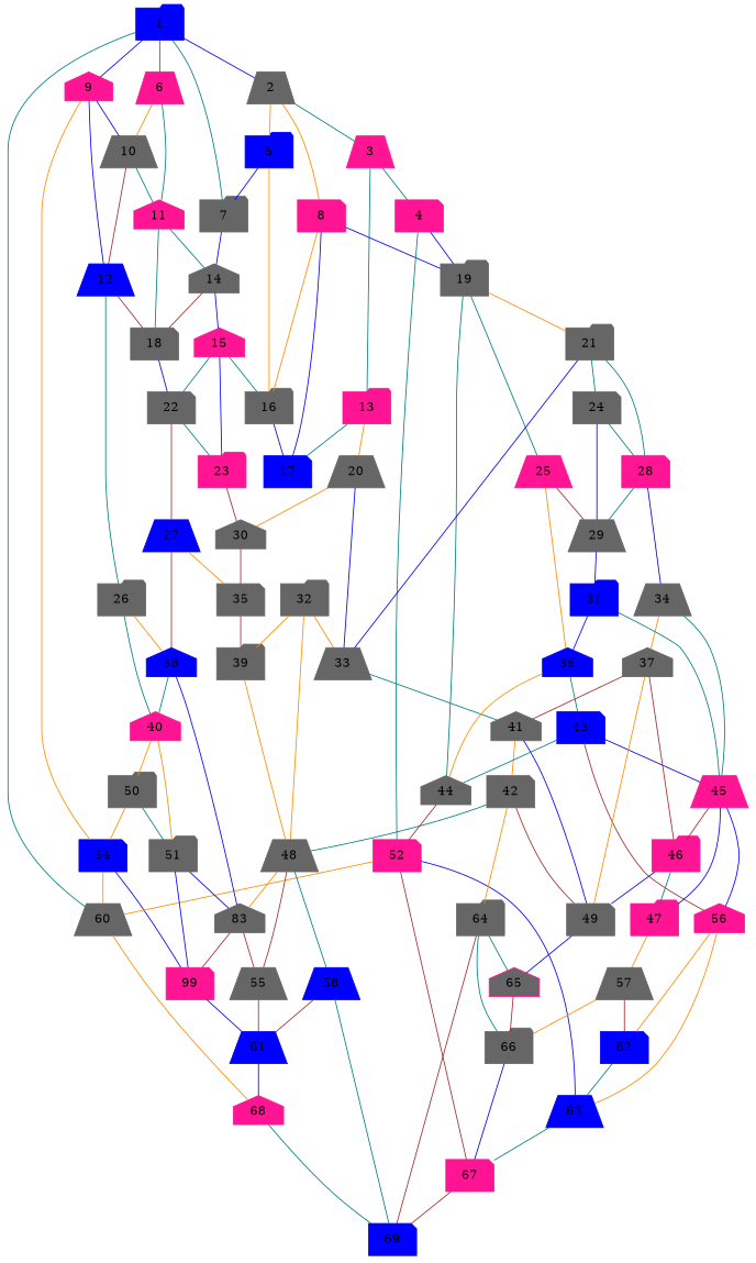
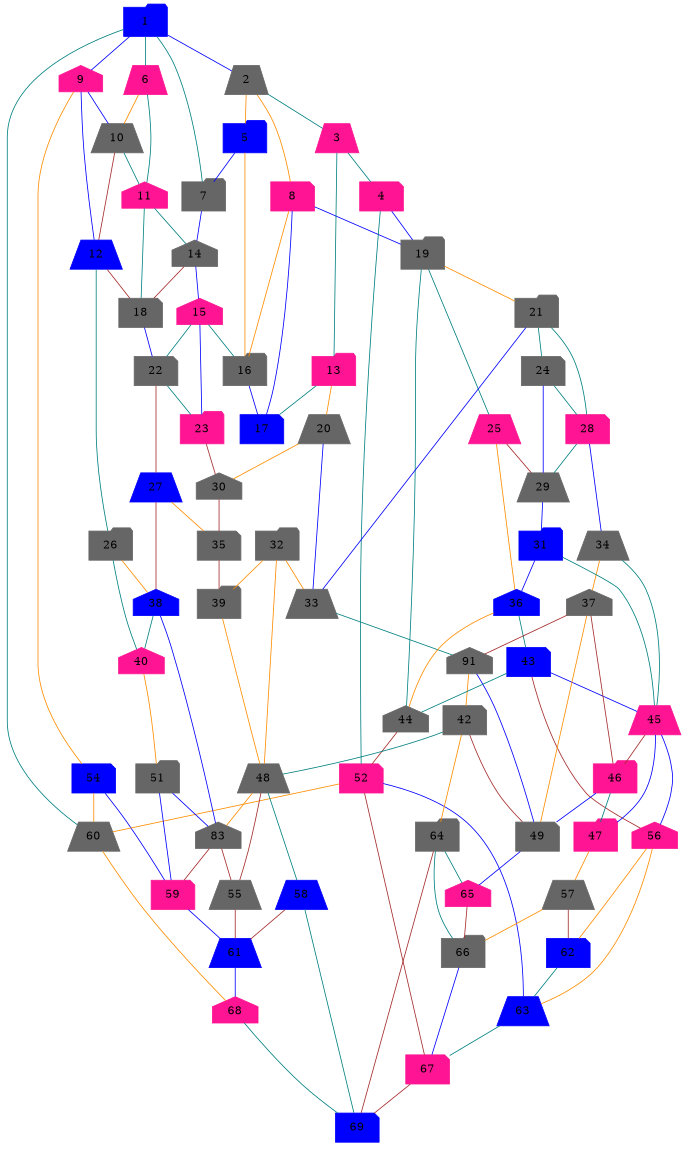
  graph {
    node [color=gray40 shape=trapezium style=filled]
    edge [color=teal weight=1.0]
    1 [color=blue shape=folder]
    2
    6 [color=deeppink]
    7 [shape=folder]
    9 [color=deeppink shape=house]
    60
    3 [color=deeppink]
    5 [color=blue shape=folder]
    8 [color=deeppink shape=note]
    10
    11 [color=deeppink shape=house]
    14 [shape=house]
    12 [color=blue]
    54 [color=blue shape=note]
    68 [color=deeppink shape=house]
    4 [color=deeppink shape=note]
    13 [color=deeppink shape=folder]
    16 [shape=folder]
    19 [shape=folder]
    17 [color=blue shape=note]
    52 [color=deeppink shape=note]
    20
    21 [shape=folder]
    25 [color=deeppink]
    44 [shape=house]
    63 [color=blue]
    67 [color=deeppink shape=note]
    18 [shape=note]
    15 [color=deeppink shape=house]
    26 [shape=folder]
-   59 [color=deeppink shape=note label=99]
+   59 [color=deeppink shape=note]
    22 [shape=note]
    38 [color=blue shape=house]
    40 [color=deeppink shape=house]
    30 [shape=house]
    33
    23 [color=deeppink shape=folder]
    27 [color=blue]
    24 [shape=note]
    28 [color=deeppink shape=note]
    29
    36 [color=blue shape=house]
    35 [shape=note]
-   41 [shape=house]
+   41 [shape=house label=91]
    34
    31 [color=blue shape=folder]
    43 [color=blue shape=note]
    n48 [label=83 shape=house]
-   50 [shape=folder]
    51 [shape=folder]
    39 [shape=folder]
    45 [color=deeppink]
    37 [shape=house]
    46 [color=deeppink shape=folder]
    56 [color=deeppink shape=house]
    47 [color=deeppink shape=folder]
    32 [shape=folder]
    48
    55
    58 [color=blue]
    49 [shape=note]
    42 [shape=note]
-   65 [color=deeppink shape=house fillcolor=gray40]
+   65 [color=deeppink shape=house]
    64 [shape=folder]
    66 [shape=folder]
    69 [color=blue shape=note]
    62 [color=blue shape=note]
    57
    61 [color=blue]
    1 -- 2 [color=blue]
    1 -- 6
    1 -- 7
    1 -- 9 [color=blue]
    1 -- 60
    2 -- 3
    2 -- 5 [color=darkorange]
    2 -- 8 [color=darkorange]
    6 -- 10 [color=darkorange]
    6 -- 11
    7 -- 14 [color=blue]
    9 -- 10 [color=blue]
    9 -- 12 [color=blue]
    9 -- 54 [color=darkorange]
    60 -- 68 [color=darkorange]
    3 -- 4
    3 -- 13
    5 -- 7 [color=blue weight=2.0]
    5 -- 16 [color=darkorange]
    8 -- 16 [color=darkorange]
    8 -- 19 [color=blue]
    8 -- 17 [color=blue]
    10 -- 11
    10 -- 12 [color=brown]
    11 -- 14
    11 -- 18
    14 -- 18 [color=brown]
    14 -- 15 [color=blue]
    12 -- 18 [color=brown]
    12 -- 26
    54 -- 60 [color=darkorange weight=2.0]
    54 -- 59 [color=blue]
    68 -- 69
    4 -- 19 [color=blue]
    4 -- 52
    13 -- 17
    13 -- 20 [color=darkorange]
    16 -- 17 [color=blue]
    19 -- 21 [color=darkorange]
    19 -- 25
    19 -- 44
    52 -- 60 [color=darkorange weight=2.0]
    52 -- 63 [color=blue]
    52 -- 67 [color=brown]
    20 -- 30 [color=darkorange]
    20 -- 33 [color=blue]
    21 -- 33 [color=blue]
    21 -- 24
    21 -- 28
    25 -- 29 [color=brown]
    25 -- 36 [color=darkorange]
    44 -- 52 [color=brown weight=2.0]
    63 -- 67
    67 -- 69 [color=brown]
    18 -- 22 [color=blue]
    15 -- 16
    15 -- 22
    15 -- 23 [color=blue]
    26 -- 38 [color=darkorange]
    26 -- 40
    59 -- 61 [color=blue]
    22 -- 23
    22 -- 27 [color=brown]
    38 -- 40
    38 -- n48 [color=blue]
-   40 -- 50 [color=darkorange]
    40 -- 51 [color=darkorange]
    30 -- 35 [color=brown]
    33 -- 41
    23 -- 30 [color=brown weight=2.0]
    27 -- 38 [color=brown]
    27 -- 35 [color=darkorange]
    24 -- 28
    24 -- 29 [color=blue]
    28 -- 29
    28 -- 34 [color=blue]
    29 -- 31 [color=blue]
    36 -- 44 [color=darkorange]
    36 -- 43
    35 -- 39 [color=brown weight=2.0]
    41 -- 49 [color=blue]
    41 -- 42 [color=darkorange]
    34 -- 45
    34 -- 37 [color=darkorange]
    31 -- 36 [color=blue]
    31 -- 45
    43 -- 44
    43 -- 45 [color=blue]
    43 -- 56 [color=brown]
    n48 -- 59 [color=brown]
    n48 -- 55 [color=brown]
-   50 -- 54 [color=darkorange]
-   50 -- 51 [weight=2.0]
    51 -- 59 [color=blue]
    51 -- n48 [color=blue]
    39 -- 48 [color=darkorange]
    45 -- 46 [color=brown]
    45 -- 56 [color=blue]
    45 -- 47 [color=blue]
    37 -- 41 [color=brown]
    37 -- 46 [color=brown]
    37 -- 49 [color=darkorange]
    46 -- 47
    46 -- 49 [color=blue]
    56 -- 63 [color=darkorange]
    56 -- 62 [color=darkorange]
    47 -- 57 [color=darkorange]
    32 -- 33 [color=darkorange]
    32 -- 39 [color=darkorange]
    32 -- 48 [color=darkorange]
    48 -- n48 [color=darkorange]
    48 -- 55 [color=brown]
    48 -- 58
    55 -- 61 [color=brown]
    58 -- 69
    58 -- 61 [color=brown]
    49 -- 65 [color=blue weight=2.0]
    42 -- 48
    42 -- 49 [color=brown]
    42 -- 64 [color=darkorange]
    65 -- 66 [color=brown]
    64 -- 65
    64 -- 66
    64 -- 69 [color=brown]
    66 -- 67 [color=blue]
    62 -- 63
    57 -- 66 [color=darkorange]
    57 -- 62 [color=brown weight=2.0]
    61 -- 68 [color=blue]
  }
